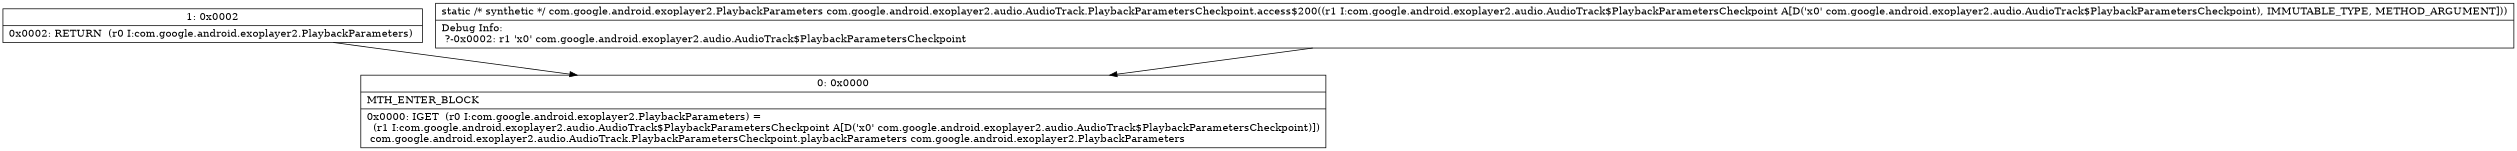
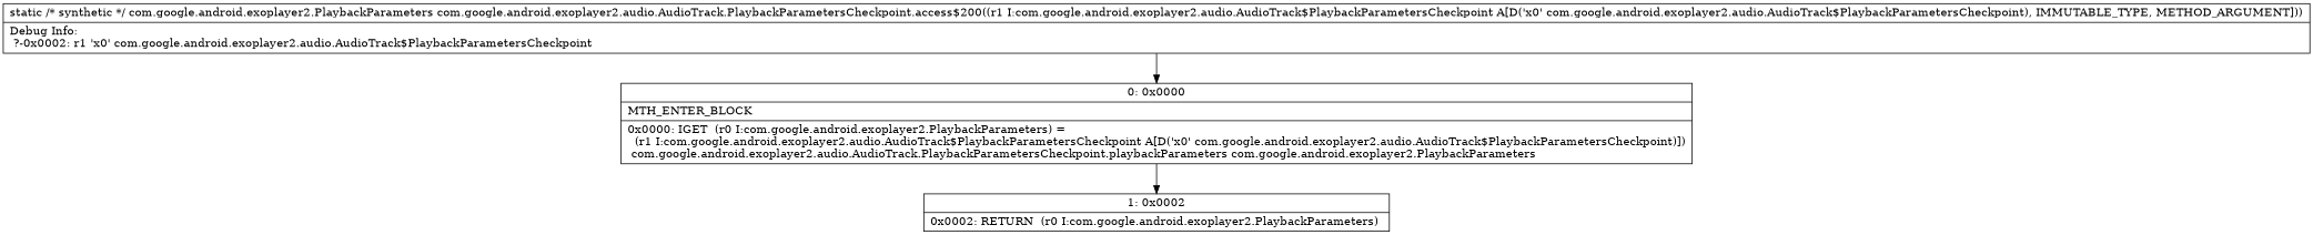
  digraph {
    node [shape=record]
    n1 [label="{0\:\ 0x0000|MTH_ENTER_BLOCK\l|0x0000: IGET  (r0 I:com.google.android.exoplayer2.PlaybackParameters) = \l  (r1 I:com.google.android.exoplayer2.audio.AudioTrack$PlaybackParametersCheckpoint A[D('x0' com.google.android.exoplayer2.audio.AudioTrack$PlaybackParametersCheckpoint)])\l com.google.android.exoplayer2.audio.AudioTrack.PlaybackParametersCheckpoint.playbackParameters com.google.android.exoplayer2.PlaybackParameters \l}"]
    n2 [label="{1\:\ 0x0002|0x0002: RETURN  (r0 I:com.google.android.exoplayer2.PlaybackParameters) \l}"]
    n3 [label="{static \/* synthetic *\/ com.google.android.exoplayer2.PlaybackParameters com.google.android.exoplayer2.audio.AudioTrack.PlaybackParametersCheckpoint.access$200((r1 I:com.google.android.exoplayer2.audio.AudioTrack$PlaybackParametersCheckpoint A[D('x0' com.google.android.exoplayer2.audio.AudioTrack$PlaybackParametersCheckpoint), IMMUTABLE_TYPE, METHOD_ARGUMENT]))  | Debug Info:\l  ?\-0x0002: r1 'x0' com.google.android.exoplayer2.audio.AudioTrack$PlaybackParametersCheckpoint\l}"]
-   n2 -> n1
+   n1 -> n2
    n3 -> n1
  }
